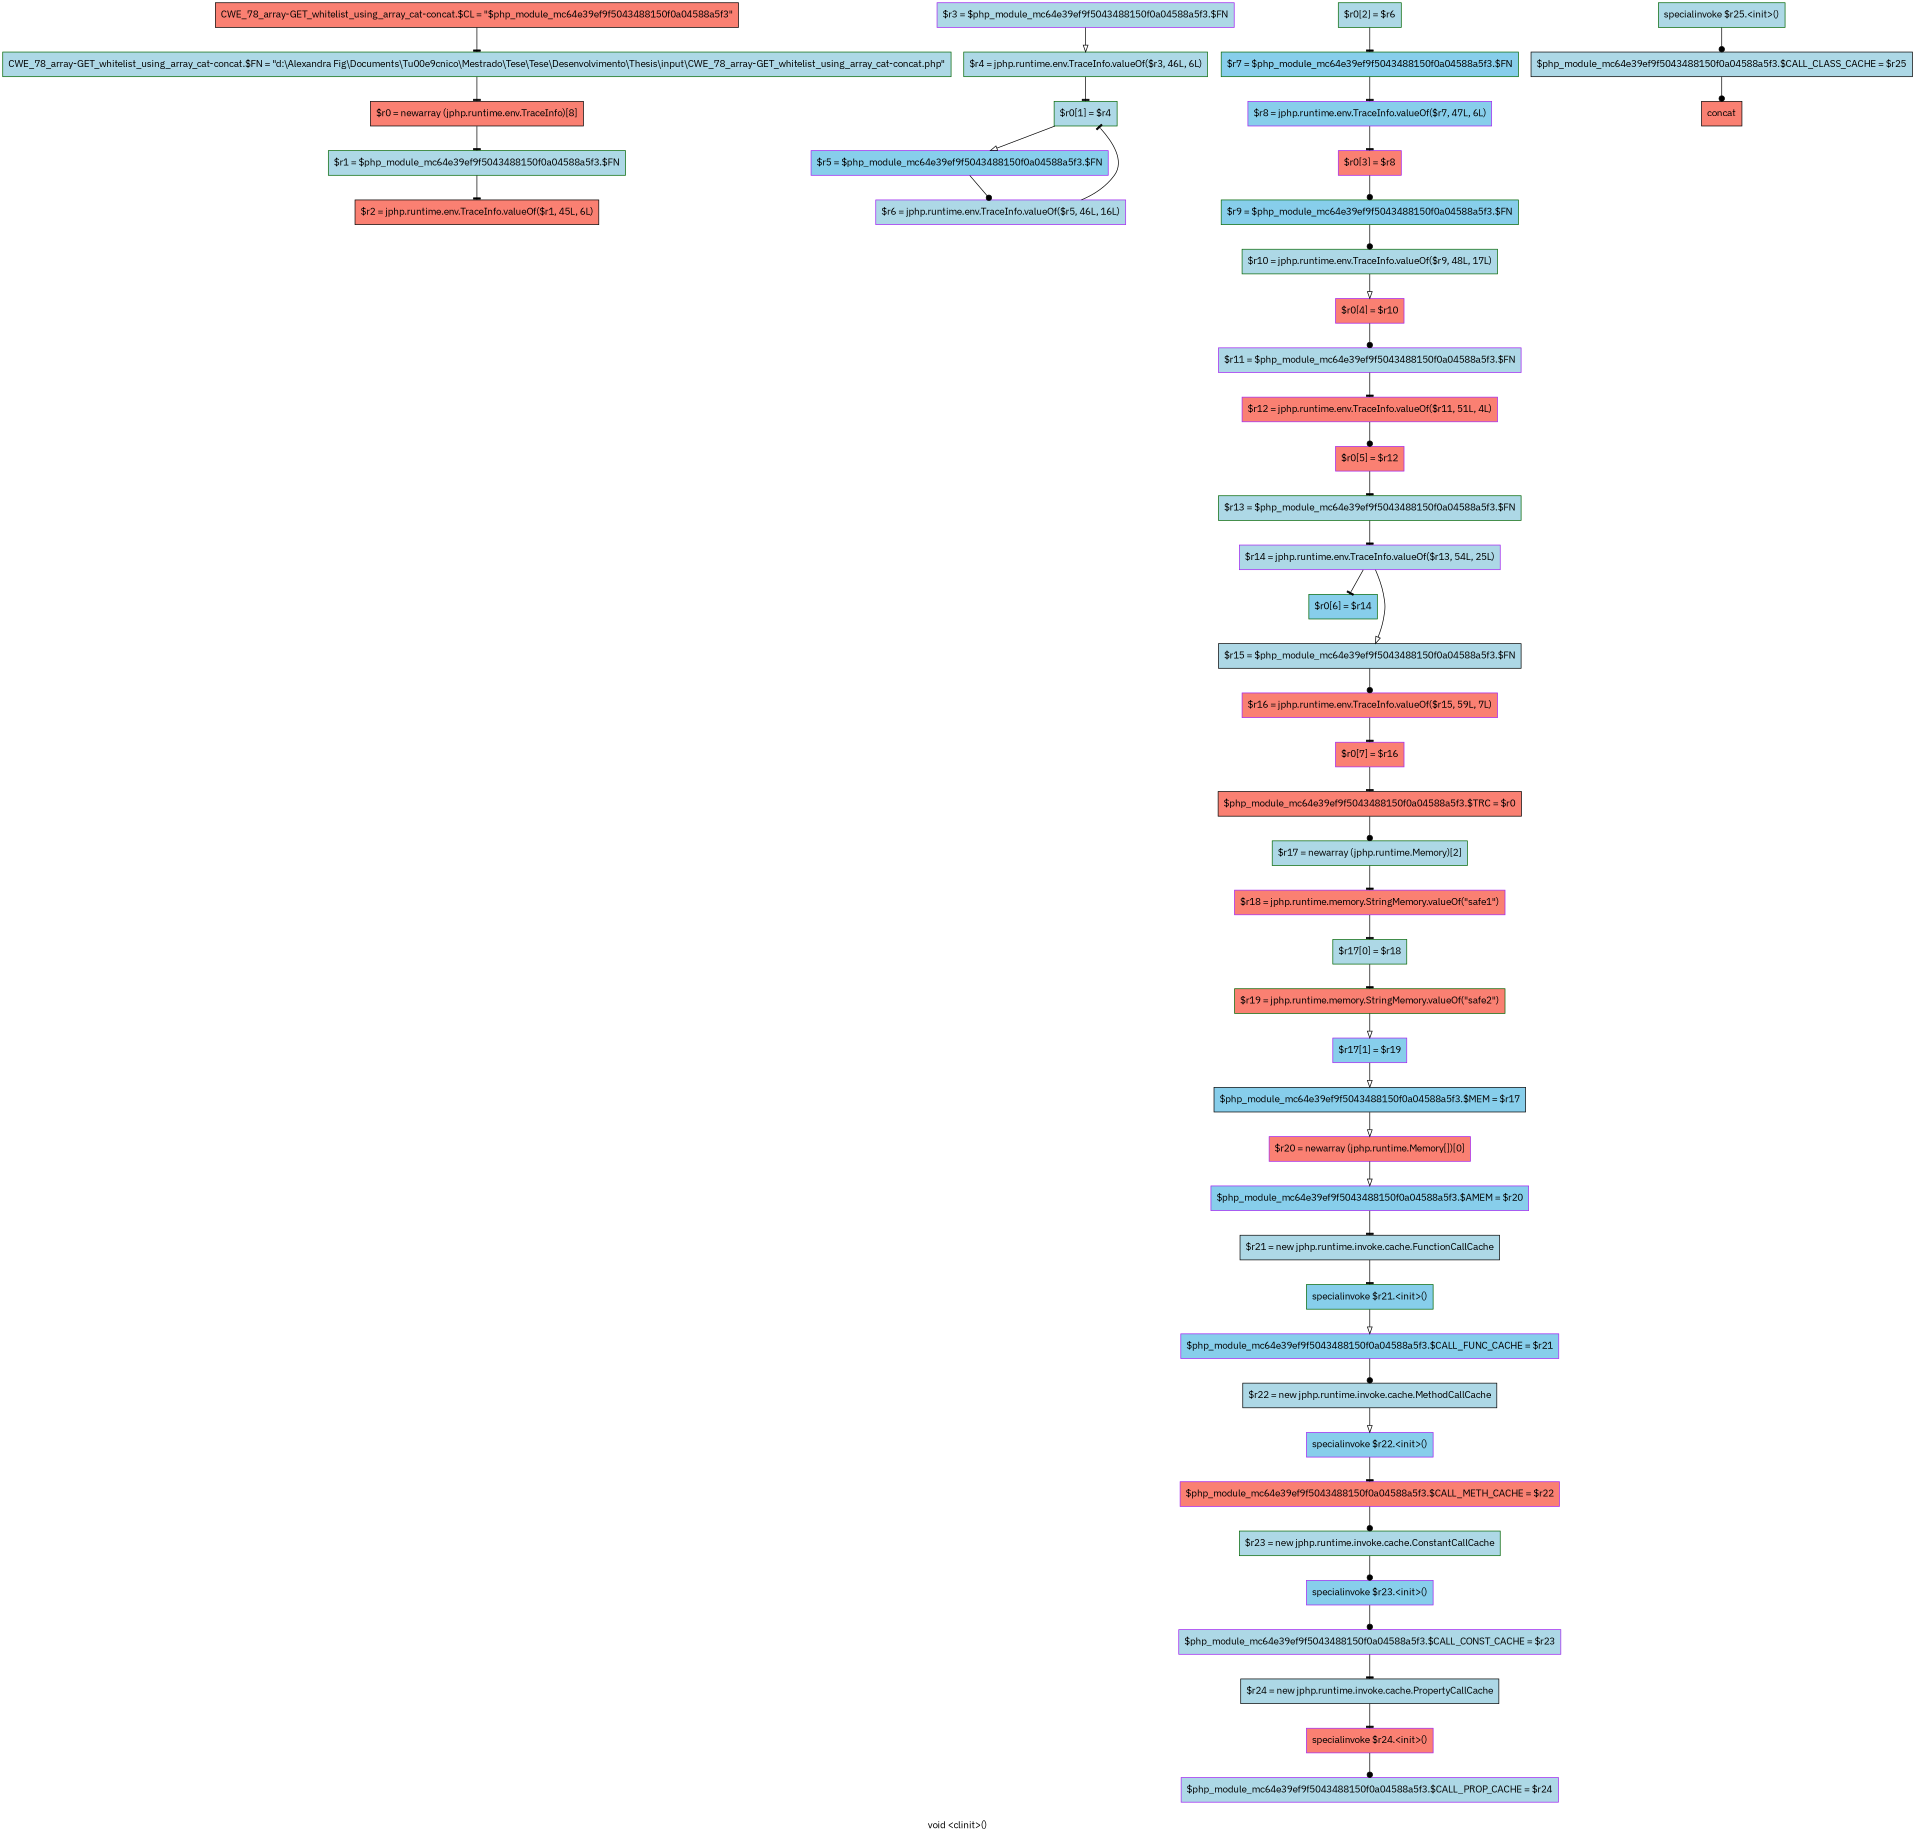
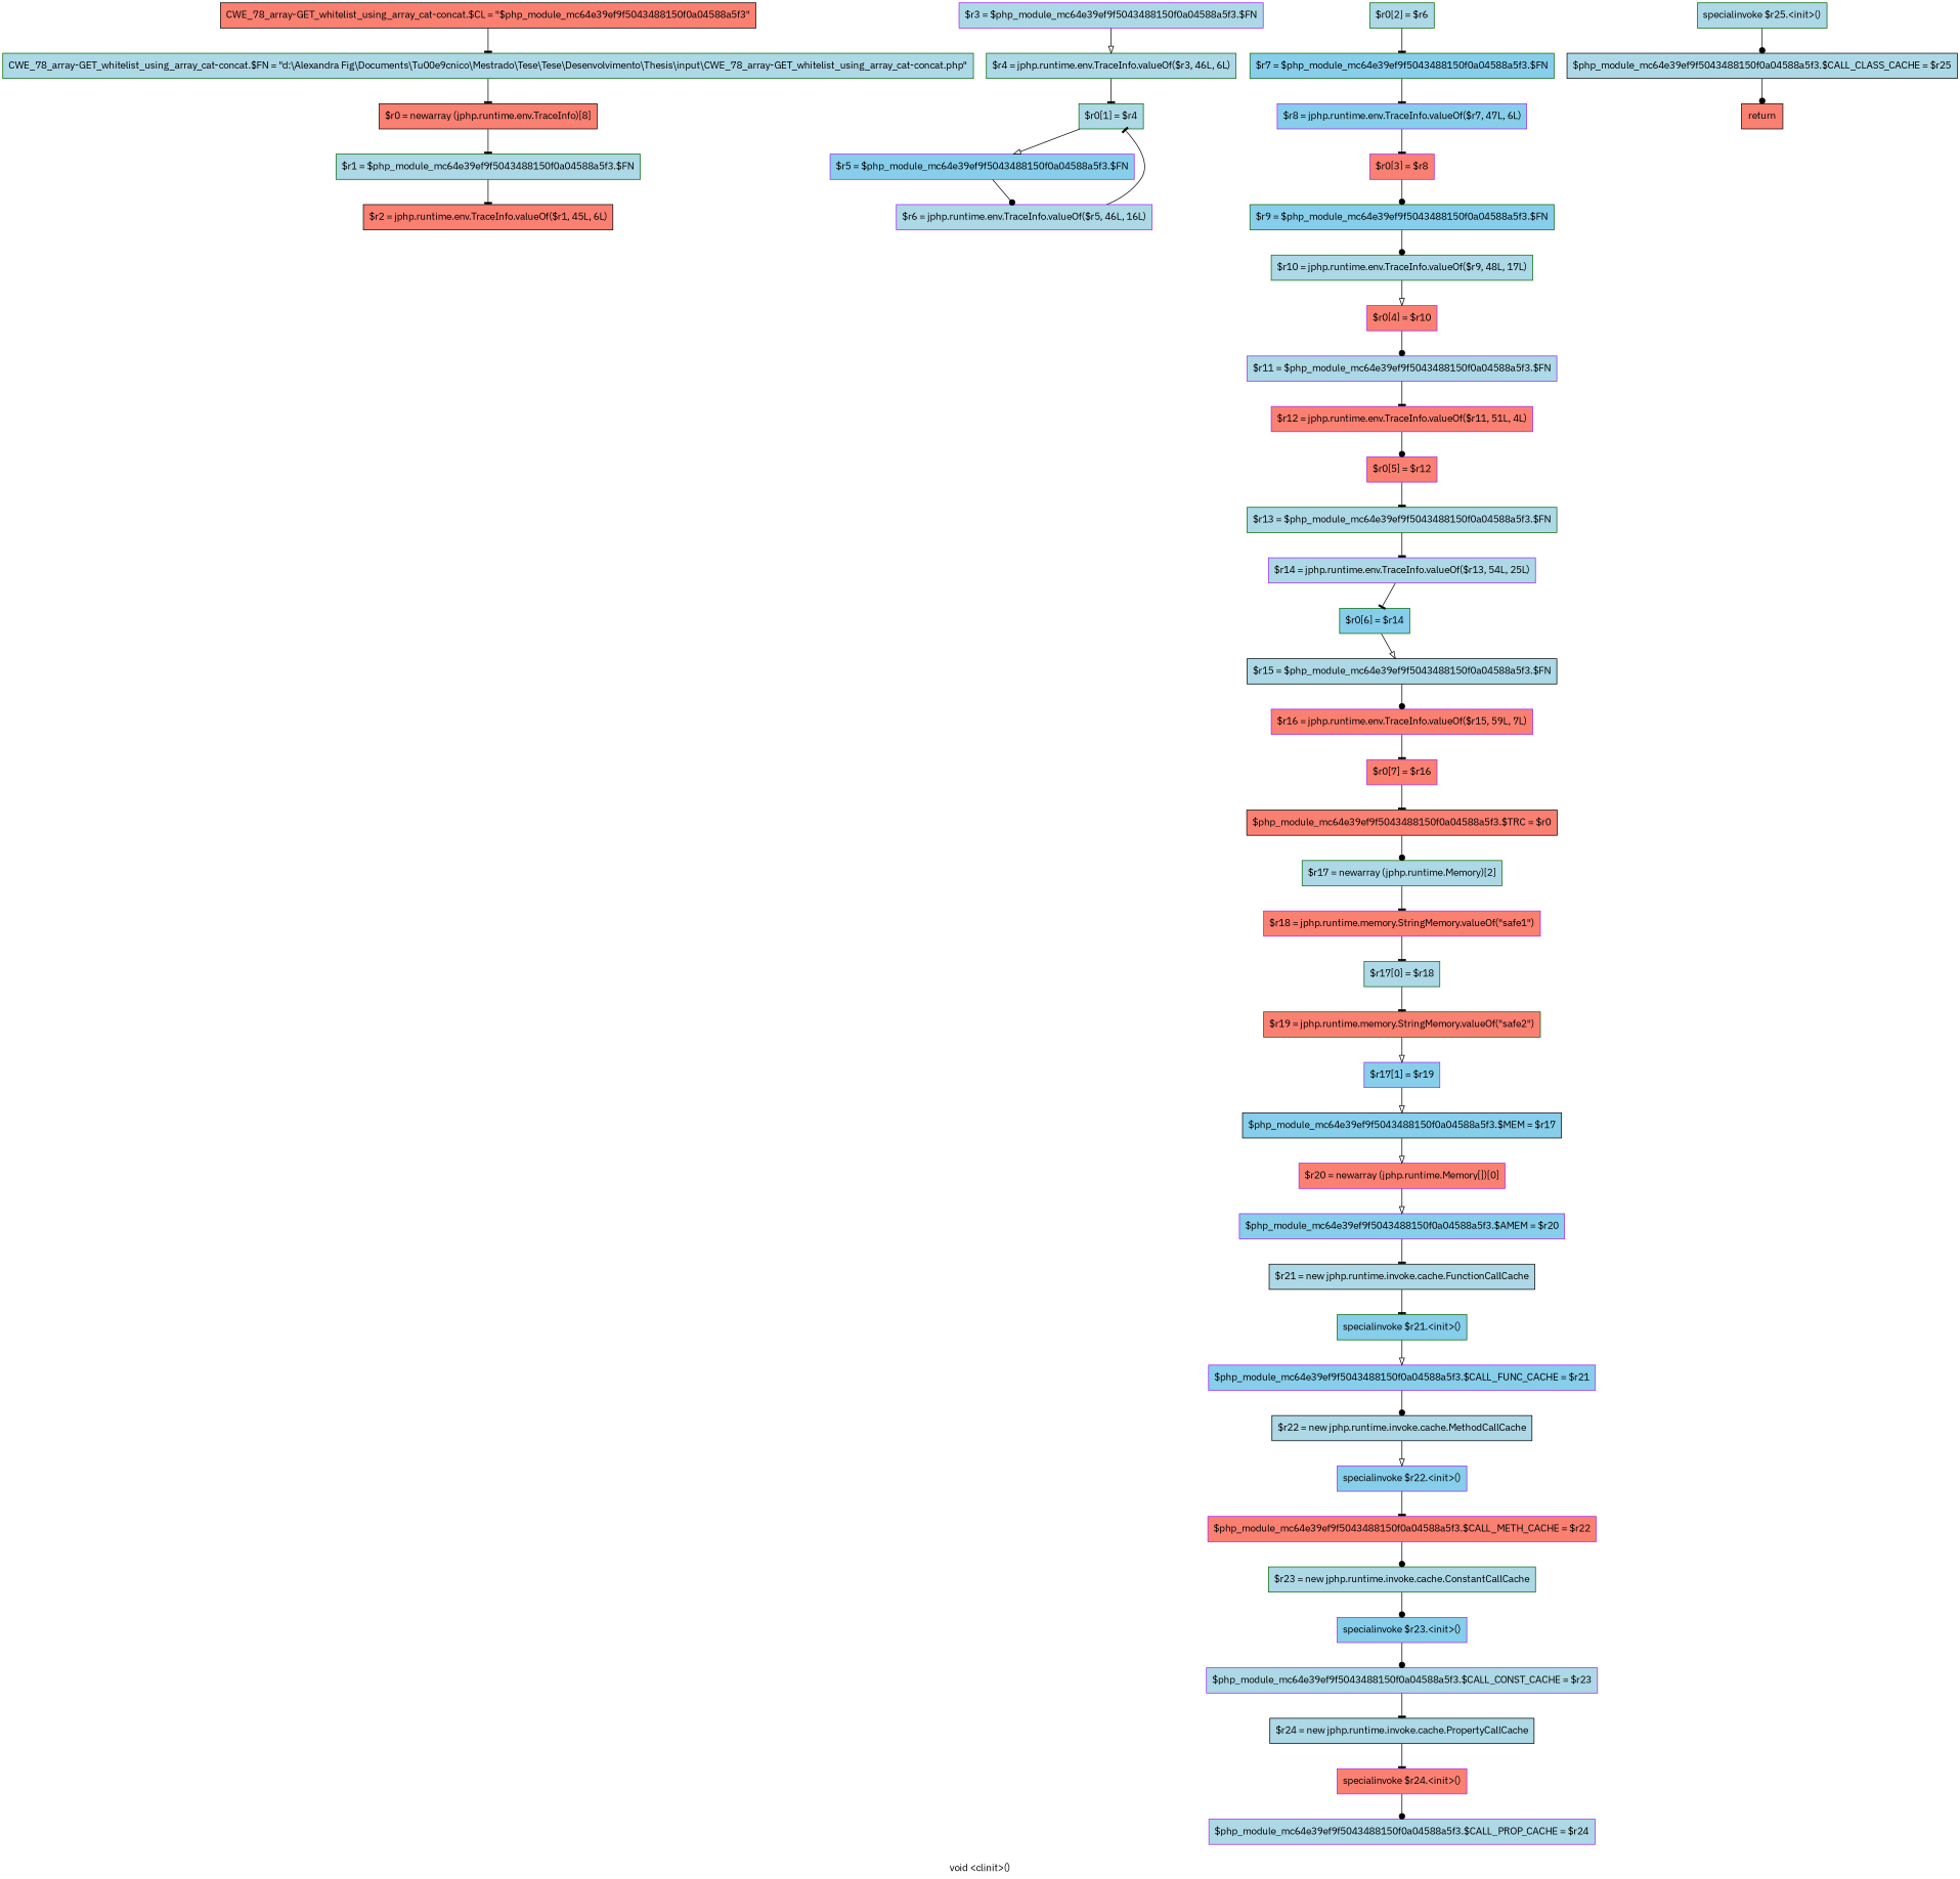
  digraph {
    fontname="IBM Plex Sans"
    label="void <clinit>()"
    node [color=purple fillcolor=lightblue fontname="IBM Plex Sans" shape=box style=filled]
    edge [arrowhead=tee fontname="IBM Plex Sans"]
    n1 [color=black fillcolor=salmon label="CWE_78_array-GET_whitelist_using_array_cat-concat.$CL = \"$php_module_mc64e39ef9f5043488150f0a04588a5f3\""]
    n2 [color=darkgreen label="CWE_78_array-GET_whitelist_using_array_cat-concat.$FN = \"d:\\Alexandra Fig\\Documents\\T\u00e9cnico\\Mestrado\\Tese\\Tese\\Desenvolvimento\\Thesis\\input\\CWE_78_array-GET_whitelist_using_array_cat-concat.php\""]
    n3 [color=black fillcolor=salmon label="$r0 = newarray (jphp.runtime.env.TraceInfo)[8]"]
    n4 [color=darkgreen label="$r1 = $php_module_mc64e39ef9f5043488150f0a04588a5f3.$FN"]
    n5 [color=black fillcolor=salmon label="$r2 = jphp.runtime.env.TraceInfo.valueOf($r1, 45L, 6L)"]
    n6 [label="$r3 = $php_module_mc64e39ef9f5043488150f0a04588a5f3.$FN"]
    n7 [color=darkgreen label="$r4 = jphp.runtime.env.TraceInfo.valueOf($r3, 46L, 6L)"]
    n8 [color=darkgreen label="$r0[1] = $r4"]
    n9 [fillcolor=skyblue label="$r5 = $php_module_mc64e39ef9f5043488150f0a04588a5f3.$FN"]
    n10 [label="$r6 = jphp.runtime.env.TraceInfo.valueOf($r5, 46L, 16L)"]
    n11 [color=darkgreen label="$r0[2] = $r6"]
    n12 [color=darkgreen fillcolor=skyblue label="$r7 = $php_module_mc64e39ef9f5043488150f0a04588a5f3.$FN"]
    n13 [fillcolor=skyblue label="$r8 = jphp.runtime.env.TraceInfo.valueOf($r7, 47L, 6L)"]
    n14 [fillcolor=salmon label="$r0[3] = $r8"]
    n15 [color=darkgreen fillcolor=skyblue label="$r9 = $php_module_mc64e39ef9f5043488150f0a04588a5f3.$FN"]
    n16 [color=darkgreen label="$r10 = jphp.runtime.env.TraceInfo.valueOf($r9, 48L, 17L)"]
    n17 [fillcolor=salmon label="$r0[4] = $r10"]
    n18 [label="$r11 = $php_module_mc64e39ef9f5043488150f0a04588a5f3.$FN"]
    n19 [fillcolor=salmon label="$r12 = jphp.runtime.env.TraceInfo.valueOf($r11, 51L, 4L)"]
    n20 [fillcolor=salmon label="$r0[5] = $r12"]
    n21 [color=darkgreen label="$r13 = $php_module_mc64e39ef9f5043488150f0a04588a5f3.$FN"]
    n22 [label="$r14 = jphp.runtime.env.TraceInfo.valueOf($r13, 54L, 25L)"]
    n23 [color=darkgreen fillcolor=skyblue label="$r0[6] = $r14"]
    n24 [color=black label="$r15 = $php_module_mc64e39ef9f5043488150f0a04588a5f3.$FN"]
    n25 [fillcolor=salmon label="$r16 = jphp.runtime.env.TraceInfo.valueOf($r15, 59L, 7L)"]
    n26 [fillcolor=salmon label="$r0[7] = $r16"]
    n27 [color=black fillcolor=salmon label="$php_module_mc64e39ef9f5043488150f0a04588a5f3.$TRC = $r0"]
    n28 [color=darkgreen label="$r17 = newarray (jphp.runtime.Memory)[2]"]
    n29 [fillcolor=salmon label="$r18 = jphp.runtime.memory.StringMemory.valueOf(\"safe1\")"]
    n30 [color=darkgreen label="$r17[0] = $r18"]
    n31 [color=darkgreen fillcolor=salmon label="$r19 = jphp.runtime.memory.StringMemory.valueOf(\"safe2\")"]
    n32 [fillcolor=skyblue label="$r17[1] = $r19"]
    n33 [color=black fillcolor=skyblue label="$php_module_mc64e39ef9f5043488150f0a04588a5f3.$MEM = $r17"]
    n34 [fillcolor=salmon label="$r20 = newarray (jphp.runtime.Memory[])[0]"]
    n35 [fillcolor=skyblue label="$php_module_mc64e39ef9f5043488150f0a04588a5f3.$AMEM = $r20"]
    n36 [color=black label="$r21 = new jphp.runtime.invoke.cache.FunctionCallCache"]
    n37 [color=darkgreen fillcolor=skyblue label="specialinvoke $r21.<init>()"]
    n38 [fillcolor=skyblue label="$php_module_mc64e39ef9f5043488150f0a04588a5f3.$CALL_FUNC_CACHE = $r21"]
    n39 [color=black label="$r22 = new jphp.runtime.invoke.cache.MethodCallCache"]
    n40 [fillcolor=skyblue label="specialinvoke $r22.<init>()"]
    n41 [fillcolor=salmon label="$php_module_mc64e39ef9f5043488150f0a04588a5f3.$CALL_METH_CACHE = $r22"]
    n42 [color=darkgreen label="$r23 = new jphp.runtime.invoke.cache.ConstantCallCache"]
    n43 [fillcolor=skyblue label="specialinvoke $r23.<init>()"]
    n44 [label="$php_module_mc64e39ef9f5043488150f0a04588a5f3.$CALL_CONST_CACHE = $r23"]
    n45 [color=black label="$r24 = new jphp.runtime.invoke.cache.PropertyCallCache"]
    n46 [fillcolor=salmon label="specialinvoke $r24.<init>()"]
    n47 [label="$php_module_mc64e39ef9f5043488150f0a04588a5f3.$CALL_PROP_CACHE = $r24"]
    n48 [color=darkgreen label="specialinvoke $r25.<init>()"]
    n49 [color=black label="$php_module_mc64e39ef9f5043488150f0a04588a5f3.$CALL_CLASS_CACHE = $r25"]
-   n50 [color=black fillcolor=salmon label=concat]
+   n50 [color=black fillcolor=salmon label=return]
    n1 -> n2
    n2 -> n3
    n3 -> n4
    n4 -> n5
    n6 -> n7 [arrowhead=onormal]
    n7 -> n8
    n8 -> n9 [arrowhead=onormal]
    n9 -> n10 [arrowhead=dot]
    n10 -> n8
    n11 -> n12
    n12 -> n13
    n13 -> n14
    n14 -> n15 [arrowhead=dot]
    n15 -> n16 [arrowhead=dot]
    n16 -> n17 [arrowhead=onormal]
    n17 -> n18 [arrowhead=dot]
    n18 -> n19
    n19 -> n20 [arrowhead=dot]
    n20 -> n21
    n21 -> n22
    n22 -> n23
-   n22 -> n24 [arrowhead=onormal]
+   n23 -> n24 [arrowhead=onormal]
    n24 -> n25 [arrowhead=dot]
    n25 -> n26
    n26 -> n27
    n27 -> n28 [arrowhead=dot]
    n28 -> n29
    n29 -> n30
    n30 -> n31
    n31 -> n32 [arrowhead=onormal]
    n32 -> n33 [arrowhead=onormal]
    n33 -> n34 [arrowhead=onormal]
    n34 -> n35 [arrowhead=onormal]
    n35 -> n36
    n36 -> n37
    n37 -> n38 [arrowhead=onormal]
    n38 -> n39 [arrowhead=dot]
    n39 -> n40 [arrowhead=onormal]
    n40 -> n41
    n41 -> n42 [arrowhead=dot]
    n42 -> n43 [arrowhead=dot]
    n43 -> n44 [arrowhead=dot]
    n44 -> n45
    n45 -> n46
    n46 -> n47 [arrowhead=dot]
    n48 -> n49 [arrowhead=dot]
    n49 -> n50 [arrowhead=dot]
  }
